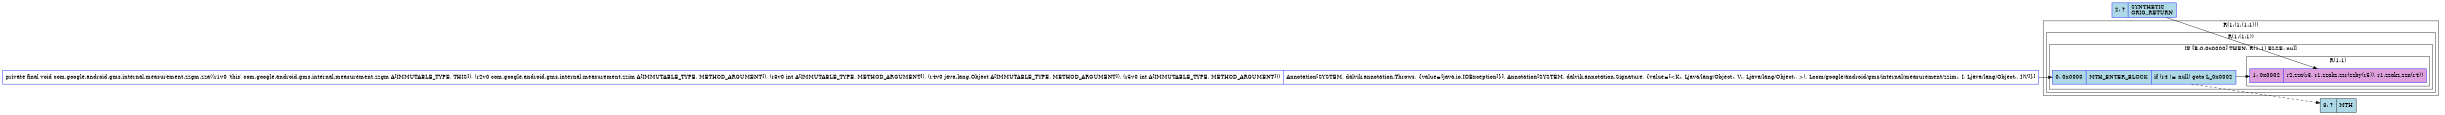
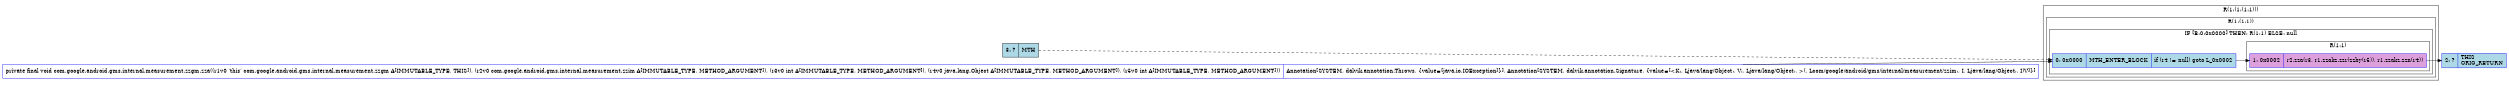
  digraph {
    rankdir=LR
    node [color=blue fillcolor=lightblue shape=record style=filled]
    n1 [fillcolor=plum label="{1\:\ 0x0002|r2.zza(r3, r1.zzakz.zzr(zzby(r5)), r1.zzakz.zzn(r4))\l}"]
    n2 [label="{0\:\ 0x0000|MTH_ENTER_BLOCK\l|if (r4 != null) goto L_0x0002\l}"]
-   n3 [label="{2\:\ ?|SYNTHETIC\lORIG_RETURN\l}"]
+   n3 [label="{2\:\ ?|THIS\lORIG_RETURN\l}"]
    n4 [color=black label="{3\:\ ?|MTH\l}"]
    n5 [fillcolor=white label="{private final void com.google.android.gms.internal.measurement.zzgm.zza((r1v0 'this' com.google.android.gms.internal.measurement.zzgm A[IMMUTABLE_TYPE, THIS]), (r2v0 com.google.android.gms.internal.measurement.zzim A[IMMUTABLE_TYPE, METHOD_ARGUMENT]), (r3v0 int A[IMMUTABLE_TYPE, METHOD_ARGUMENT]), (r4v0 java.lang.Object A[IMMUTABLE_TYPE, METHOD_ARGUMENT]), (r5v0 int A[IMMUTABLE_TYPE, METHOD_ARGUMENT]))  | Annotation[SYSTEM, dalvik.annotation.Throws, \{value=[java.io.IOException]\}], Annotation[SYSTEM, dalvik.annotation.Signature, \{value=[\<K:, Ljava\/lang\/Object;, V:, Ljava\/lang\/Object;, \>(, Lcom\/google\/android\/gms\/internal\/measurement\/zzim;, I, Ljava\/lang\/Object;, I)V]\}]\l}"]
    subgraph cluster_1 {
      label="R(1:(1:(1:1)))"
      subgraph cluster_2 {
        label="R(1:(1:1))"
        subgraph cluster_3 {
          label="IF [B:0:0x0000] THEN: R(1:1) ELSE: null"
          n2
          subgraph cluster_4 {
            label="R(1:1)"
            n1
          }
        }
      }
    }
-   n3 -> n1
+   n1 -> n3
    n2 -> n1
-   n2 -> n4 [style=dashed]
+   n4 -> n2 [style=dashed]
    n5 -> n2
  }
